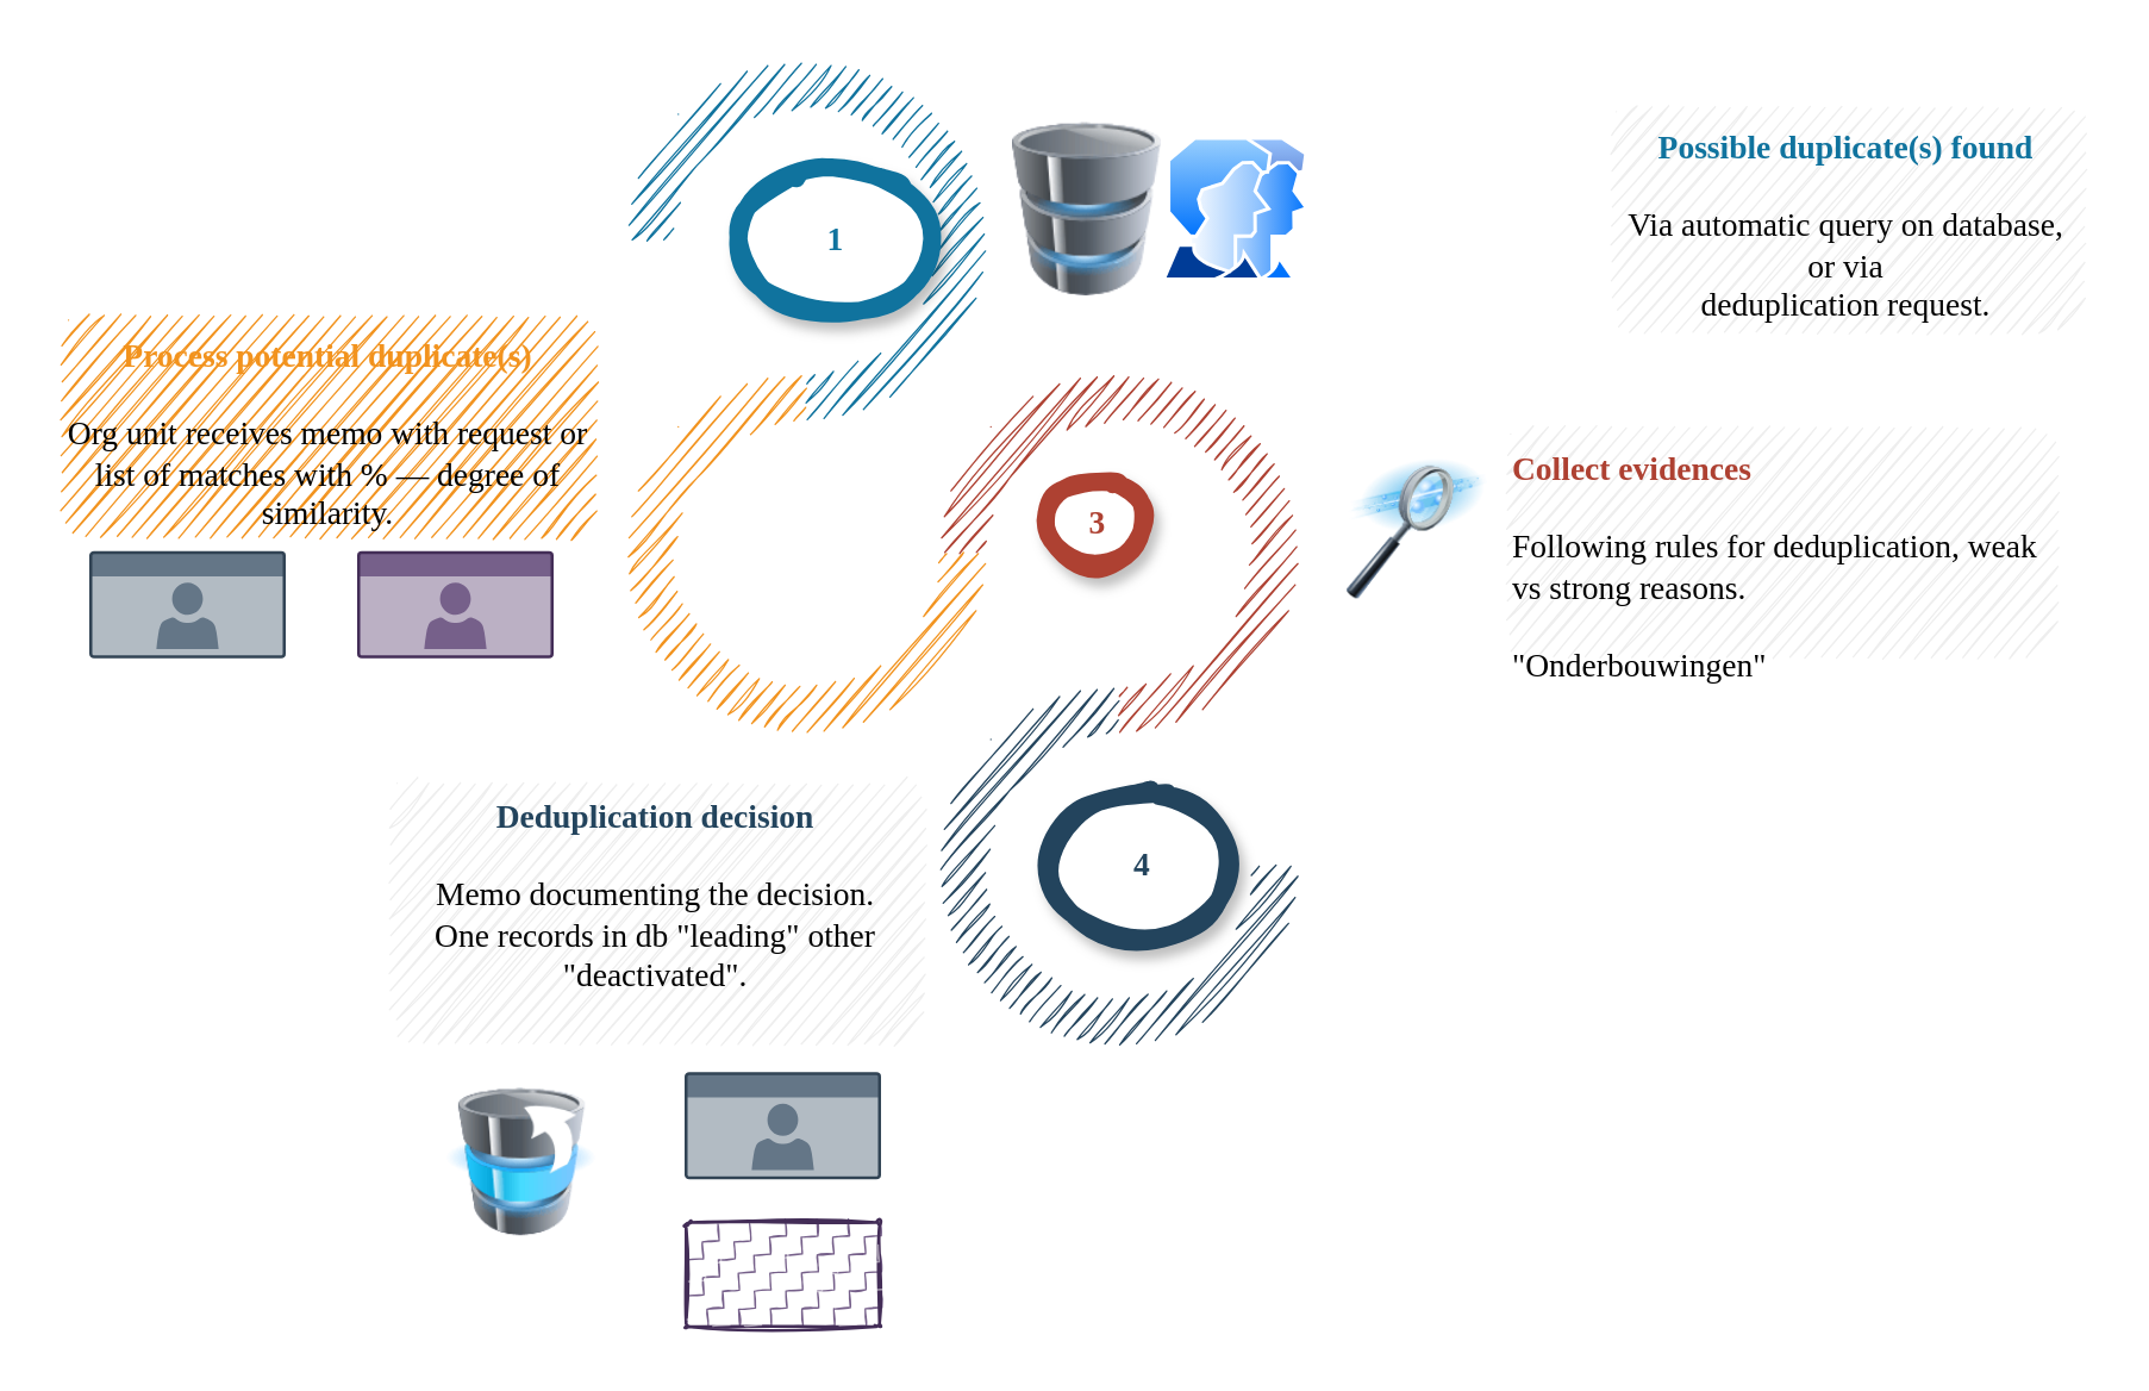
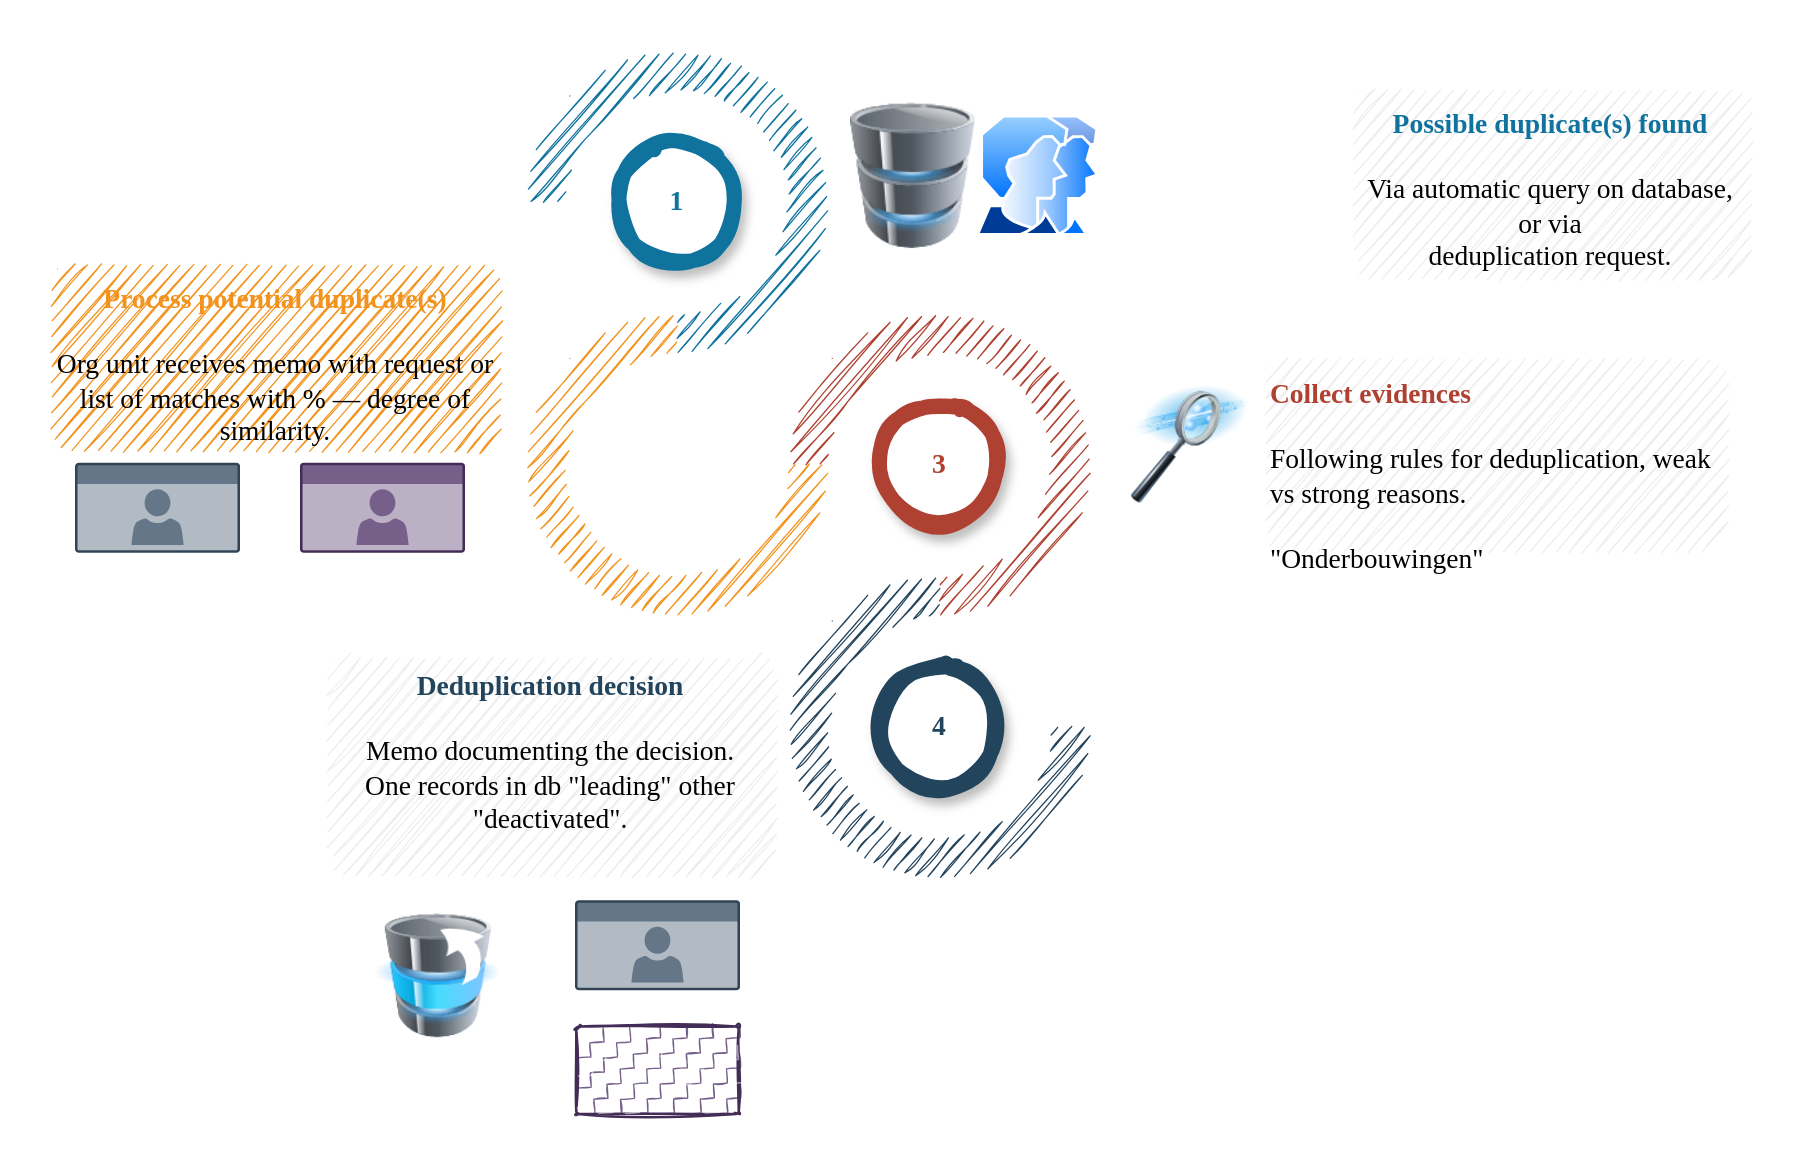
  <mxCell id="0" />
  <mxCell id="1" parent="0" />
  <mxCell id="2" value="" style="verticalLabelPosition=bottom;verticalAlign=top;html=1;shape=mxgraph.basic.partConcEllipse;startAngle=0.75;endAngle=0.5;arcWidth=0.25;fillColor=#10739E;strokeColor=none;shadow=0;sketch=1;fillStyle=auto;fontFamily=Arvo;fontSize=11;" parent="1" vertex="1"><mxGeometry x="210" y="20" width="120" height="120" as="geometry" /></mxCell>
  <mxCell id="3" value="" style="verticalLabelPosition=bottom;verticalAlign=top;html=1;shape=mxgraph.basic.partConcEllipse;startAngle=0.25;endAngle=0;arcWidth=0.25;fillColor=#F2931E;strokeColor=none;shadow=0;sketch=1;fontFamily=Arvo;fontSize=11;" parent="1" vertex="1"><mxGeometry x="210" y="125" width="120" height="120" as="geometry" /></mxCell>
  <mxCell id="4" value="" style="verticalLabelPosition=bottom;verticalAlign=top;html=1;shape=mxgraph.basic.partConcEllipse;startAngle=0.75;endAngle=0.5;arcWidth=0.25;fillColor=#AE4132;strokeColor=none;shadow=0;sketch=1;fontFamily=Arvo;fontSize=11;" parent="1" vertex="1"><mxGeometry x="315" y="125" width="120" height="120" as="geometry" /></mxCell>
  <mxCell id="5" value="" style="verticalLabelPosition=bottom;verticalAlign=top;html=1;shape=mxgraph.basic.partConcEllipse;startAngle=0.25;endAngle=0;arcWidth=0.25;fillColor=#23445D;strokeColor=none;shadow=0;sketch=1;fontFamily=Arvo;fontSize=11;" parent="1" vertex="1"><mxGeometry x="315" y="230" width="120" height="120" as="geometry" /></mxCell>
- <mxCell id="6" value="1" style="shape=ellipse;strokeWidth=6;strokeColor=#10739E;fontSize=11;html=1;fontStyle=1;fontColor=#10739E;shadow=1;sketch=1;fontFamily=Arvo;" parent="1" vertex="1"><mxGeometry x="245" y="55" width="70" height="50" as="geometry" /></mxCell>
- <mxCell id="7" value="3" style="shape=ellipse;strokeWidth=6;strokeColor=#AE4132;fontSize=11;html=1;fontStyle=1;fontColor=#AE4132;shadow=1;sketch=1;fontFamily=Arvo;" parent="1" vertex="1"><mxGeometry x="350" y="160" width="35" height="30" as="geometry" /></mxCell>
- <mxCell id="8" value="4" style="shape=ellipse;strokeWidth=6;strokeColor=#23445D;fontSize=11;html=1;fontStyle=1;fontColor=#23445D;shadow=1;sketch=1;fontFamily=Arvo;" parent="1" vertex="1"><mxGeometry x="350" y="265" width="65" height="50" as="geometry" /></mxCell>
+ <mxCell id="6" value="1" style="shape=ellipse;strokeWidth=6;strokeColor=#10739E;fontSize=11;html=1;fontStyle=1;fontColor=#10739E;shadow=1;sketch=1;fontFamily=Arvo;" parent="1" vertex="1"><mxGeometry x="245" y="55" width="50" height="50" as="geometry" /></mxCell>
+ <mxCell id="7" value="3" style="shape=ellipse;strokeWidth=6;strokeColor=#AE4132;fontSize=11;html=1;fontStyle=1;fontColor=#AE4132;shadow=1;sketch=1;fontFamily=Arvo;" parent="1" vertex="1"><mxGeometry x="350" y="160" width="50" height="50" as="geometry" /></mxCell>
+ <mxCell id="8" value="4" style="shape=ellipse;strokeWidth=6;strokeColor=#23445D;fontSize=11;html=1;fontStyle=1;fontColor=#23445D;shadow=1;sketch=1;fontFamily=Arvo;" parent="1" vertex="1"><mxGeometry x="350" y="265" width="50" height="50" as="geometry" /></mxCell>
  <mxCell id="9" value="&lt;div&gt;&lt;b style=&quot;color: rgb(16 , 115 , 158)&quot;&gt;Possible duplicate(s) found&lt;/b&gt;&lt;/div&gt;&lt;font&gt;&lt;font style=&quot;font-size: 11px&quot;&gt;&lt;div&gt;&lt;span&gt;&lt;br&gt;&lt;/span&gt;&lt;/div&gt;&lt;div&gt;&lt;span&gt;Via automatic query on database, or via&lt;/span&gt;&lt;/div&gt;&lt;div&gt;&lt;span&gt;deduplication request.&lt;/span&gt;&lt;/div&gt;&lt;/font&gt;&lt;/font&gt;" style="rounded=1;strokeColor=none;fillColor=#EEEEEE;align=center;arcSize=12;verticalAlign=top;whiteSpace=wrap;html=1;fontSize=11;spacing=3;shadow=0;sketch=1;fontFamily=Arvo;" parent="1" vertex="1"><mxGeometry x="540" y="35" width="160" height="75" as="geometry" /></mxCell>
  <mxCell id="10" value="&lt;div&gt;&lt;b style=&quot;color: rgb(242 , 147 , 30)&quot;&gt;Process potential duplicate(s)&lt;/b&gt;&lt;/div&gt;&lt;font&gt;&lt;br&gt;Org unit receives memo with request or list of matches with % — degree of similarity.&lt;br&gt;&lt;div&gt;&lt;br&gt;&lt;/div&gt;&lt;/font&gt;" style="rounded=1;strokeColor=none;fillColor=#f2931e;align=center;arcSize=12;verticalAlign=top;whiteSpace=wrap;html=1;fontSize=11;spacing=3;shadow=0;sketch=1;fontFamily=Arvo;" parent="1" vertex="1"><mxGeometry x="20" y="105" width="180" height="75" as="geometry" /></mxCell>
  <mxCell id="11" value="&lt;font style=&quot;font-size: 11px&quot;&gt;&lt;span style=&quot;font-size: 11px&quot;&gt;&lt;font color=&quot;#ae4132&quot; style=&quot;font-weight: bold&quot;&gt;Collect evidences&lt;/font&gt;&lt;br&gt;&lt;br&gt;Following rules for deduplication, weak vs strong reasons.&lt;br&gt;&lt;br&gt;&quot;Onderbouwingen&quot;&lt;br&gt;&lt;br&gt;&lt;/span&gt;&lt;/font&gt;" style="rounded=1;strokeColor=none;fillColor=#EEEEEE;align=left;arcSize=12;verticalAlign=top;whiteSpace=wrap;html=1;fontSize=11;spacing=3;shadow=0;sketch=1;fontFamily=Arvo;" parent="1" vertex="1"><mxGeometry x="505" y="142.5" width="185" height="77.5" as="geometry" /></mxCell>
  <mxCell id="12" value="&lt;font style=&quot;font-size: 11px&quot;&gt;&lt;font style=&quot;font-size: 11px&quot; color=&quot;#23445D&quot;&gt;&lt;b style=&quot;font-size: 11px&quot;&gt;Deduplication decision&lt;br&gt;&lt;/b&gt;&lt;/font&gt;&lt;br style=&quot;font-size: 11px&quot;&gt;Memo documenting the decision.&lt;br&gt;One records in db &quot;leading&quot; other &quot;deactivated&quot;.&lt;br style=&quot;font-size: 11px&quot;&gt;&lt;/font&gt;" style="rounded=1;strokeColor=none;fillColor=#EEEEEE;align=center;arcSize=12;verticalAlign=top;whiteSpace=wrap;html=1;fontSize=11;spacing=3;shadow=0;sketch=1;fontFamily=Arvo;" parent="1" vertex="1"><mxGeometry x="130" y="260" width="180" height="90" as="geometry" /></mxCell>
  <mxCell id="13" value="" style="image;html=1;image=img/lib/clip_art/computers/Database_128x128.png;sketch=1;fillColor=#ffffff;fontFamily=Arvo;fontSize=11;" parent="1" vertex="1"><mxGeometry x="340" y="40" width="50" height="60" as="geometry" /></mxCell>
  <mxCell id="14" value="" style="html=1;strokeColor=#432D57;fillColor=#76608a;labelPosition=center;verticalLabelPosition=middle;verticalAlign=top;align=center;fontSize=11;outlineConnect=0;spacingTop=-6;shape=mxgraph.sitemap.profile;sketch=0;fontFamily=Arvo;fontColor=#ffffff;" parent="1" vertex="1"><mxGeometry x="120" y="185" width="65" height="35" as="geometry" /></mxCell>
  <mxCell id="15" value="" style="html=1;labelPosition=center;verticalLabelPosition=middle;verticalAlign=top;align=center;fontSize=11;outlineConnect=0;spacingTop=-6;shape=mxgraph.sitemap.profile;sketch=0;fontFamily=Arvo;fillColor=#647687;strokeColor=#314354;fontColor=#ffffff;" parent="1" vertex="1"><mxGeometry x="30" y="185" width="65" height="35" as="geometry" /></mxCell>
  <mxCell id="16" value="" style="aspect=fixed;perimeter=ellipsePerimeter;html=1;align=center;shadow=0;dashed=0;spacingTop=3;image;image=img/lib/active_directory/user_accounts.svg;sketch=0;fontFamily=Arvo;fillColor=#ffffff;fontSize=11;" parent="1" vertex="1"><mxGeometry x="390" y="45.75" width="50" height="48.5" as="geometry" /></mxCell>
  <mxCell id="17" value="" style="image;html=1;image=img/lib/clip_art/computers/Data_Filtering_128x128.png;sketch=1;fontFamily=Arvo;fillColor=#ffffff;fontSize=11;" parent="1" vertex="1"><mxGeometry x="452.5" y="145" width="47.5" height="65" as="geometry" /></mxCell>
  <mxCell id="18" value="" style="html=1;labelPosition=center;verticalLabelPosition=middle;verticalAlign=top;align=center;fontSize=11;outlineConnect=0;spacingTop=-6;shape=mxgraph.sitemap.profile;sketch=1;fontFamily=Arvo;shadow=0;gradientDirection=north;fillStyle=zigzag-line;fillColor=#76608a;strokeColor=#432D57;fontColor=#ffffff;" parent="1" vertex="1"><mxGeometry x="230" y="410" width="65" height="35" as="geometry" /></mxCell>
  <mxCell id="19" value="" style="html=1;strokeColor=#314354;fillColor=#647687;labelPosition=center;verticalLabelPosition=middle;verticalAlign=top;align=center;fontSize=11;outlineConnect=0;spacingTop=-6;shape=mxgraph.sitemap.profile;sketch=0;fontFamily=Arvo;fontColor=#ffffff;" parent="1" vertex="1"><mxGeometry x="230" y="360" width="65" height="35" as="geometry" /></mxCell>
  <mxCell id="20" value="" style="image;html=1;image=img/lib/clip_art/computers/Database_Move_Stack_128x128.png;shadow=0;sketch=1;fontFamily=Arvo;fontSize=11;strokeColor=#000000;fillColor=#ffffff;gradientColor=none;" parent="1" vertex="1"><mxGeometry x="150" y="350" width="50" height="80" as="geometry" /></mxCell>
